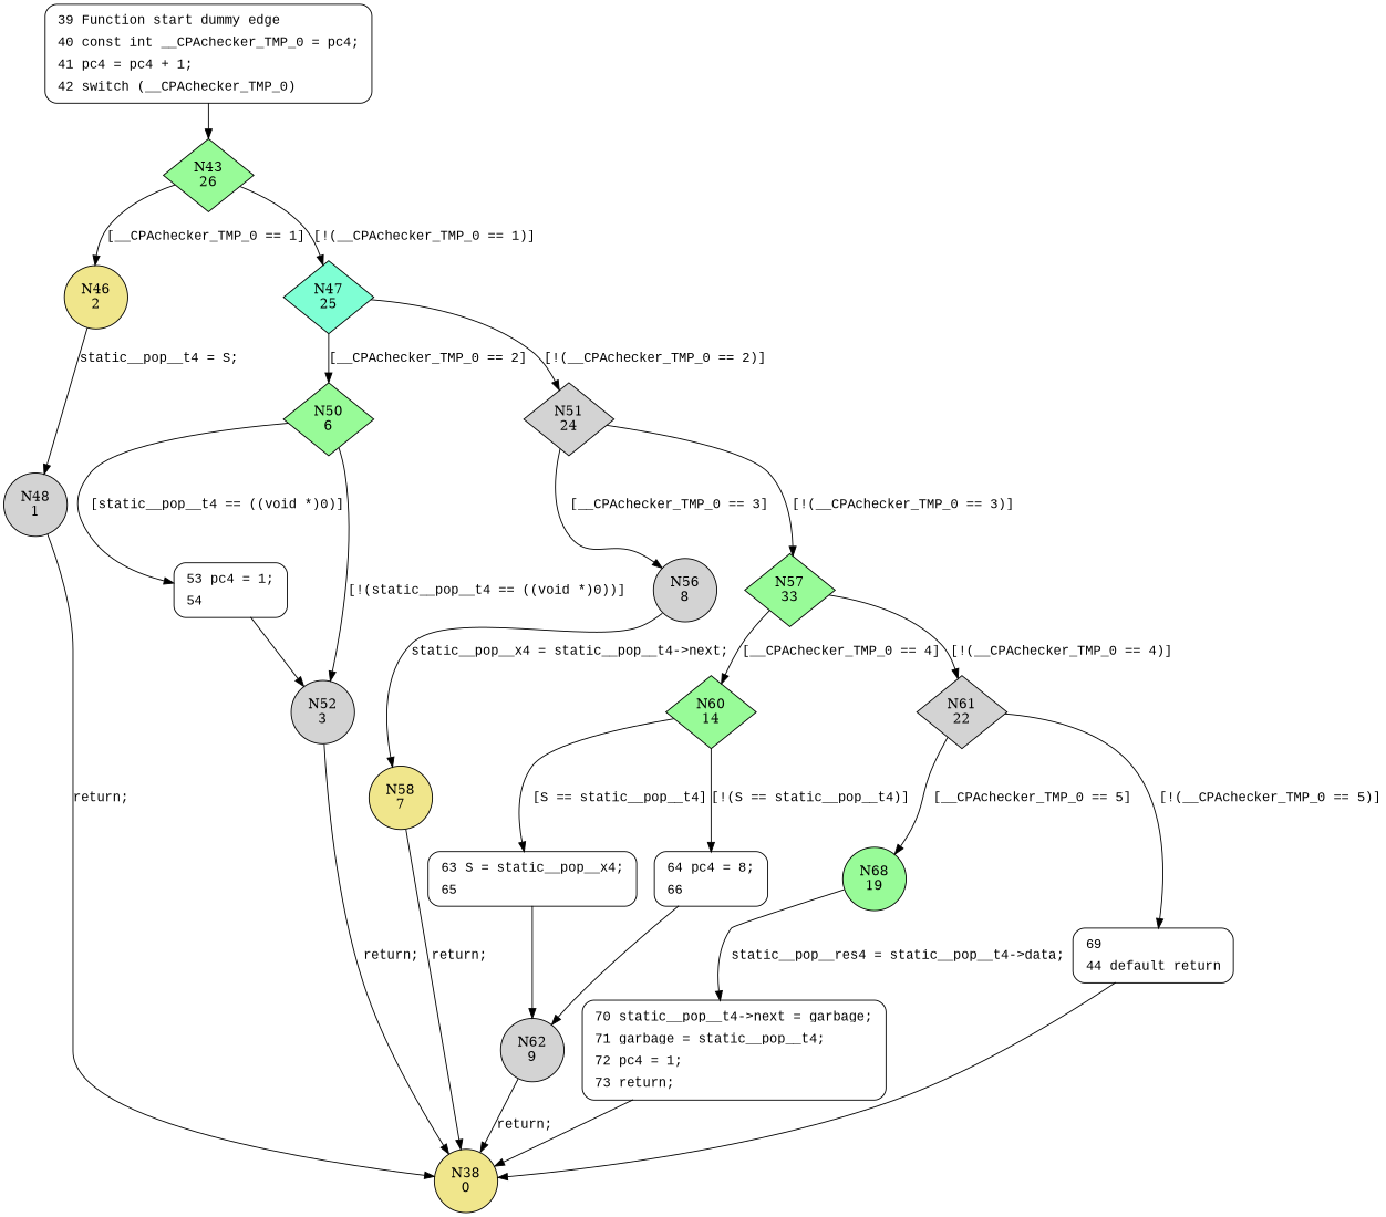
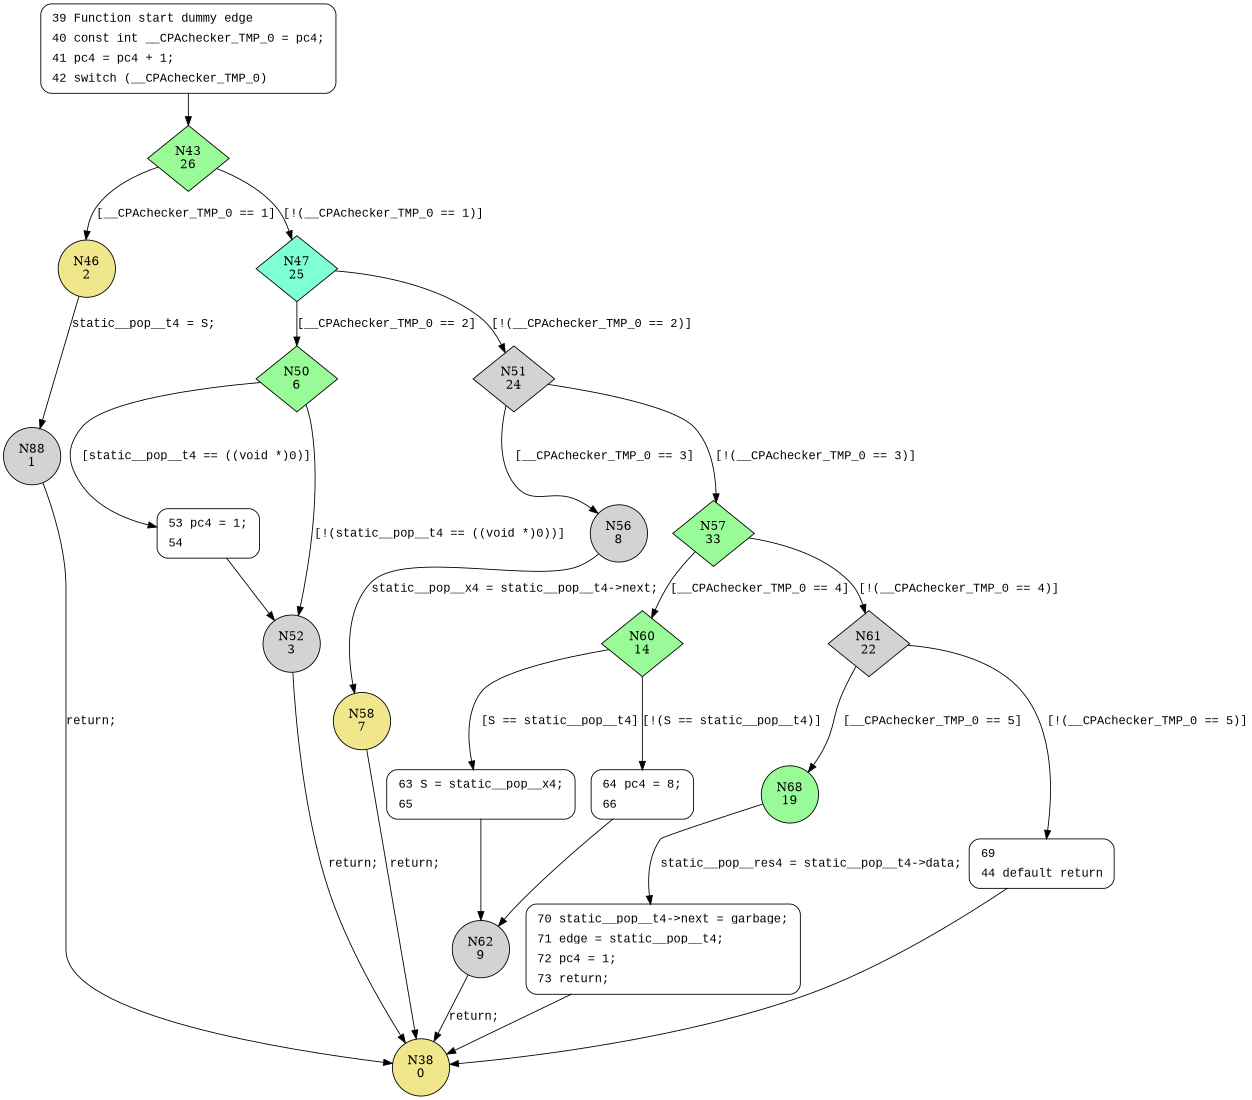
  digraph {
    node [fillcolor=lightgrey shape=circle style=filled]
    edge [fontname="Courier New"]
    n1 [fillcolor=palegreen label="N43\n26" shape=diamond]
    n2 [fillcolor=khaki label="N46\n2"]
    n3 [fillcolor=aquamarine label="N47\n25" shape=diamond]
-   n4 [label="N48\n1"]
+   n4 [label="N88\n1"]
    n5 [fillcolor=palegreen label="N50\n6" shape=diamond]
    n6 [label="N51\n24" shape=diamond]
    n7 [fillcolor=khaki label="N38\n0"]
    n8 [fillcolor=white fontname="Courier New" label=<<table border="0" cellborder="0" cellpadding="3" bgcolor="white"><tr><td align="right">53</td><td align="left">pc4 = 1;</td></tr><tr><td align="right">54</td><td align="left"></td></tr></table>> penwidth=1 shape=Mrecord style="filled,bold"]
    n9 [label="N52\n3"]
    n10 [label="N56\n8"]
    n11 [fillcolor=palegreen label="N57\n33" shape=diamond]
    n12 [fillcolor=khaki label="N58\n7"]
    n13 [fillcolor=palegreen label="N60\n14" shape=diamond]
    n14 [label="N61\n22" shape=diamond]
    n15 [fillcolor=white fontname="Courier New" label=<<table border="0" cellborder="0" cellpadding="3" bgcolor="white"><tr><td align="right">63</td><td align="left">S = static__pop__x4;</td></tr><tr><td align="right">65</td><td align="left"></td></tr></table>> penwidth=1 shape=Mrecord style="filled,bold"]
    n16 [fillcolor=white fontname="Courier New" label=<<table border="0" cellborder="0" cellpadding="3" bgcolor="white"><tr><td align="right">64</td><td align="left">pc4 = 8;</td></tr><tr><td align="right">66</td><td align="left"></td></tr></table>> penwidth=1 shape=Mrecord style="filled,bold"]
    n17 [fillcolor=palegreen label="N68\n19"]
    n18 [fillcolor=white fontname="Courier New" label=<<table border="0" cellborder="0" cellpadding="3" bgcolor="white"><tr><td align="right">69</td><td align="left"></td></tr><tr><td align="right">44</td><td align="left">default return</td></tr></table>> penwidth=1 shape=Mrecord style="filled,bold"]
    n19 [label="N62\n9"]
-   n20 [fillcolor=white fontname="Courier New" label=<<table border="0" cellborder="0" cellpadding="3" bgcolor="white"><tr><td align="right">70</td><td align="left">static__pop__t4-&gt;next = garbage;</td></tr><tr><td align="right">71</td><td align="left">garbage = static__pop__t4;</td></tr><tr><td align="right">72</td><td align="left">pc4 = 1;</td></tr><tr><td align="right">73</td><td align="left">return;</td></tr></table>> penwidth=1 shape=Mrecord style="filled,bold"]
+   n20 [fillcolor=white fontname="Courier New" label=<<table border="0" cellborder="0" cellpadding="3" bgcolor="white"><tr><td align="right">70</td><td align="left">static__pop__t4-&gt;next = garbage;</td></tr><tr><td align="right">71</td><td align="left">edge = static__pop__t4;</td></tr><tr><td align="right">72</td><td align="left">pc4 = 1;</td></tr><tr><td align="right">73</td><td align="left">return;</td></tr></table>> penwidth=1 shape=Mrecord style="filled,bold"]
    n21 [fillcolor=white fontname="Courier New" label=<<table border="0" cellborder="0" cellpadding="3" bgcolor="white"><tr><td align="right">39</td><td align="left">Function start dummy edge</td></tr><tr><td align="right">40</td><td align="left">const int __CPAchecker_TMP_0 = pc4;</td></tr><tr><td align="right">41</td><td align="left">pc4 = pc4 + 1;</td></tr><tr><td align="right">42</td><td align="left">switch (__CPAchecker_TMP_0)</td></tr></table>> penwidth=1 shape=Mrecord style="filled,bold"]
    n1 -> n2 [label="[__CPAchecker_TMP_0 == 1]"]
    n1 -> n3 [label="[!(__CPAchecker_TMP_0 == 1)]"]
    n2 -> n4 [label="static__pop__t4 = S;"]
    n3 -> n5 [label="[__CPAchecker_TMP_0 == 2]"]
    n3 -> n6 [label="[!(__CPAchecker_TMP_0 == 2)]"]
    n4 -> n7 [label="return;"]
    n5 -> n8 [label="[static__pop__t4 == ((void *)0)]"]
    n5 -> n9 [label="[!(static__pop__t4 == ((void *)0))]"]
    n6 -> n10 [label="[__CPAchecker_TMP_0 == 3]"]
    n6 -> n11 [label="[!(__CPAchecker_TMP_0 == 3)]"]
    n8 -> n9 [fontname=""]
    n9 -> n7 [label="return;"]
    n10 -> n12 [label="static__pop__x4 = static__pop__t4->next;"]
    n11 -> n13 [label="[__CPAchecker_TMP_0 == 4]"]
    n11 -> n14 [label="[!(__CPAchecker_TMP_0 == 4)]"]
    n12 -> n7 [label="return;"]
    n13 -> n15 [label="[S == static__pop__t4]"]
    n13 -> n16 [label="[!(S == static__pop__t4)]"]
    n14 -> n17 [label="[__CPAchecker_TMP_0 == 5]"]
    n14 -> n18 [label="[!(__CPAchecker_TMP_0 == 5)]"]
    n15 -> n19 [fontname=""]
    n16 -> n19 [fontname=""]
    n17 -> n20 [label="static__pop__res4 = static__pop__t4->data;"]
    n18 -> n7 [fontname=""]
    n19 -> n7 [label="return;"]
    n20 -> n7 [fontname=""]
    n21 -> n1 [fontname=""]
  }
